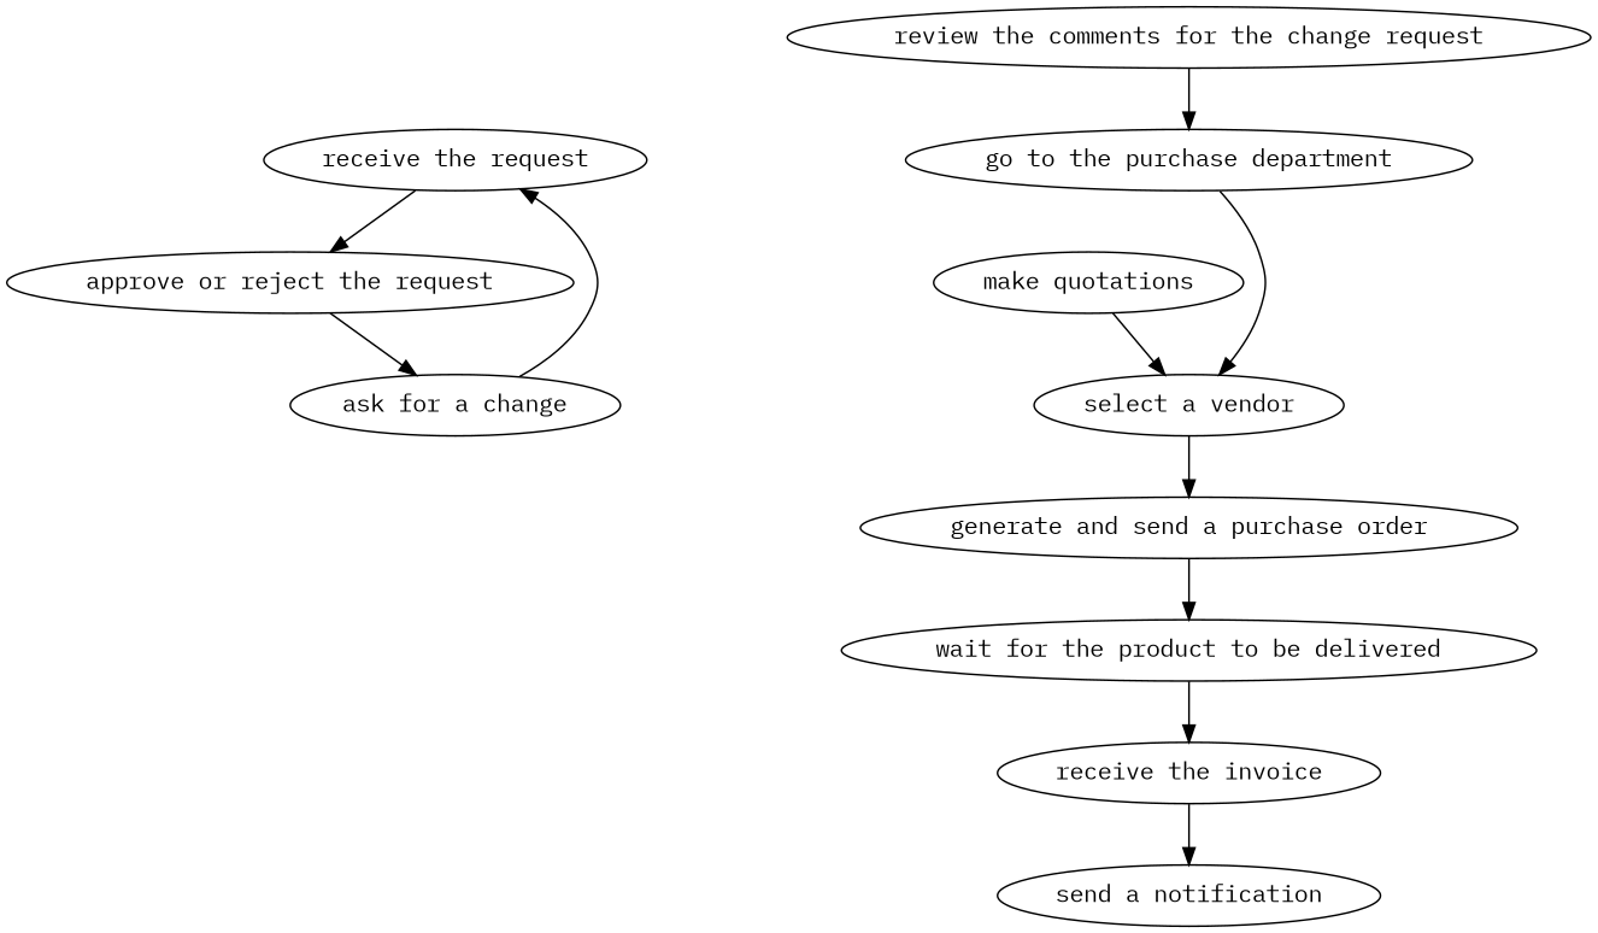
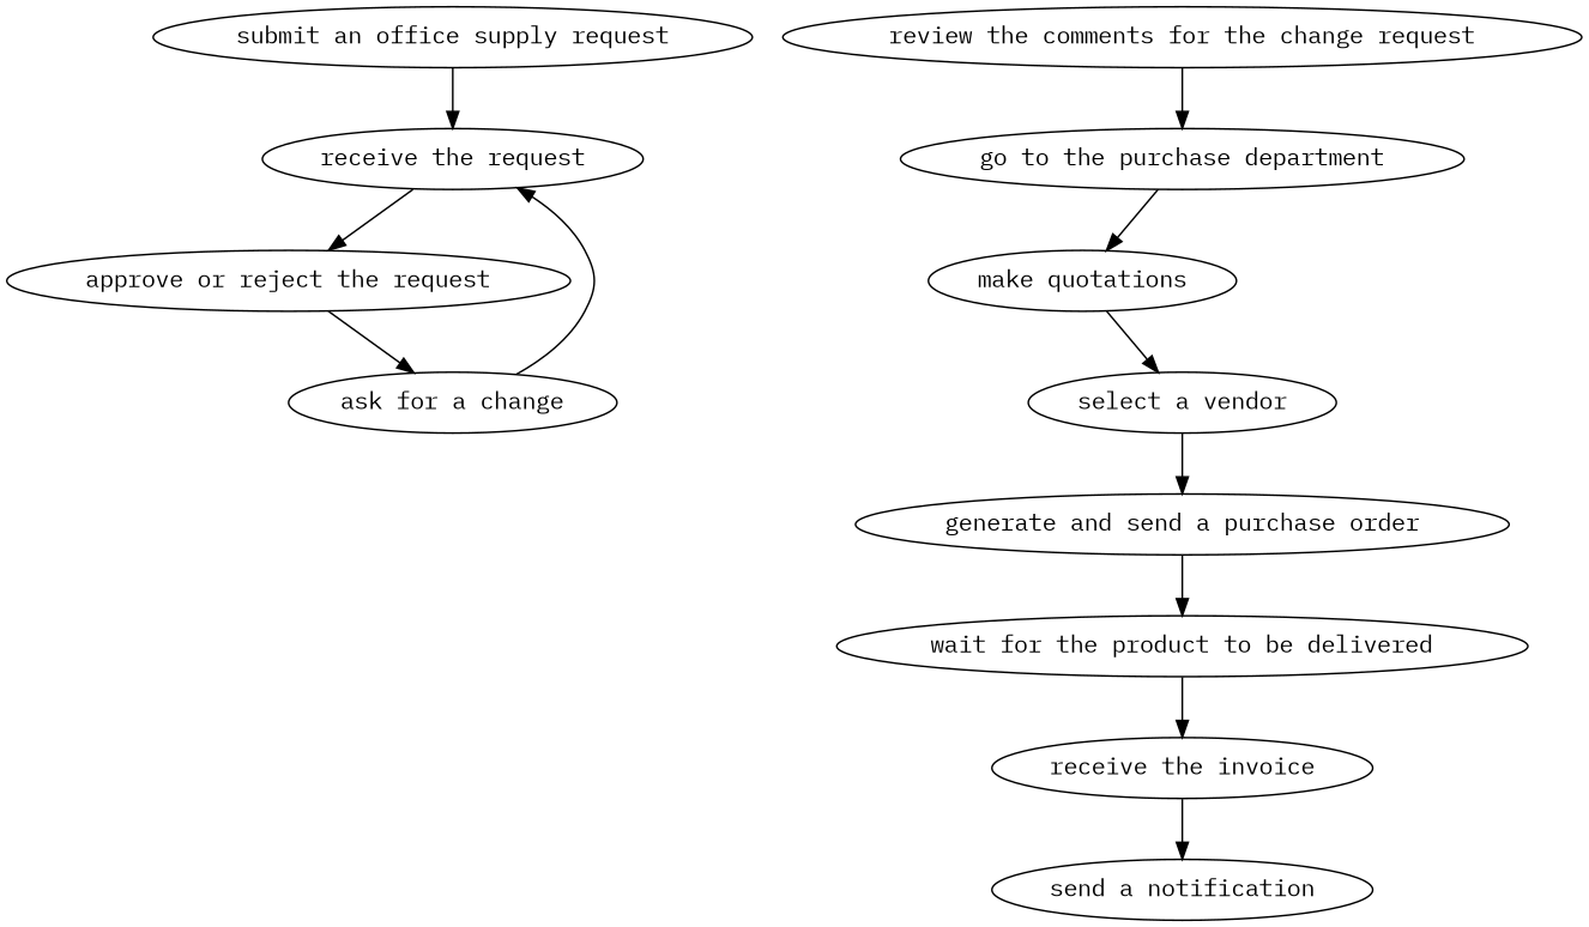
  strict digraph {
    fontname="IBM Plex Mono"
    node [fontname="IBM Plex Mono"]
    edge [attrs="{'type': 'flow', 'label': 'flow'}" fontname="IBM Plex Mono"]
+   "submit an office supply request" [attrs="{'type': 'Activity', 'label': 'submit an office supply request'}"]
    "receive the request" [attrs="{'type': 'Activity', 'label': 'receive the request'}"]
    "approve or reject the request" [attrs="{'type': 'Activity', 'label': 'approve or reject the request'}"]
    "ask for a change" [attrs="{'type': 'Activity', 'label': 'ask for a change'}"]
    "review the comments for the change request" [attrs="{'type': 'Activity', 'label': 'review the comments for the change request'}"]
    "go to the purchase department" [attrs="{'type': 'Activity', 'label': 'go to the purchase department'}"]
    "make quotations" [attrs="{'type': 'Activity', 'label': 'make quotations'}"]
    "select a vendor" [attrs="{'type': 'Activity', 'label': 'select a vendor'}"]
    "generate and send a purchase order" [attrs="{'type': 'Activity', 'label': 'generate and send a purchase order'}"]
    "wait for the product to be delivered" [attrs="{'type': 'Activity', 'label': 'wait for the product to be delivered'}"]
    "receive the invoice" [attrs="{'type': 'Activity', 'label': 'receive the invoice'}"]
    "send a notification" [attrs="{'type': 'Activity', 'label': 'send a notification'}"]
+   "submit an office supply request" -> "receive the request"
    "receive the request" -> "approve or reject the request"
    "approve or reject the request" -> "ask for a change"
    "ask for a change" -> "receive the request"
    "review the comments for the change request" -> "go to the purchase department"
-   "go to the purchase department" -> "select a vendor"
+   "go to the purchase department" -> "make quotations"
    "make quotations" -> "select a vendor"
    "select a vendor" -> "generate and send a purchase order"
    "generate and send a purchase order" -> "wait for the product to be delivered"
    "wait for the product to be delivered" -> "receive the invoice"
    "receive the invoice" -> "send a notification"
  }
